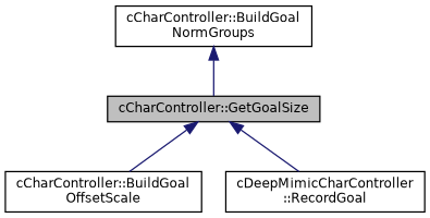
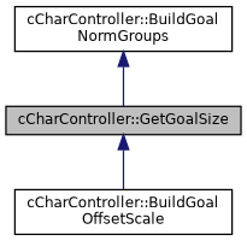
  digraph {
    rankdir=TB
    node [color=black fillcolor=white fontname=Helvetica fontsize=10 shape=record style=filled]
    edge [color=midnightblue dir=back fontname=Helvetica fontsize=10 labelfontname=Helvetica labelfontsize=10 style=solid]
    n1 [fillcolor=grey75 fontcolor=black height=0.2 label="cCharController::GetGoalSize" width=0.4]
    n2 [height=0.2 label="cCharController::BuildGoal\lOffsetScale" width=0.4]
-   n3 [height=0.2 label="cDeepMimicCharController\l::RecordGoal" width=0.4]
    n4 [height=0.2 label="cCharController::BuildGoal\lNormGroups" width=0.4]
    n1 -> n2
-   n1 -> n3
    n4 -> n1
  }
